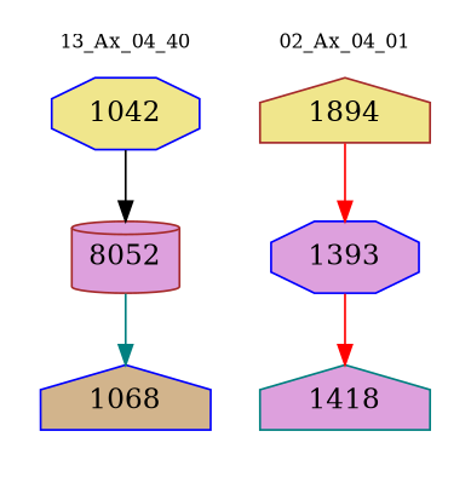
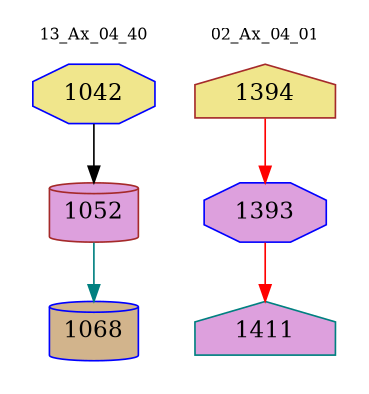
  digraph {
    node [color=blue fillcolor=plum shape=octagon style=filled]
    edge [color=red]
    n1 [fillcolor=khaki label=1042]
-   n2 [color=brown label=8052 shape=cylinder]
-   n3 [fillcolor=tan label=1068 shape=house]
-   n4 [color=brown fillcolor=khaki label=1894 shape=house]
+   n2 [color=brown label=1052 shape=cylinder]
+   n3 [fillcolor=tan label=1068 shape=cylinder]
+   n4 [color=brown fillcolor=khaki label=1394 shape=house]
    n5 [label=1393]
-   n6 [color=teal label=1418 shape=house]
+   n6 [color=teal label=1411 shape=house]
    subgraph cluster_1 {
      color=white
      fontsize=10
      label="13_Ax_04_40"
      n1
      n2
      n3
    }
    subgraph cluster_2 {
      color=white
      fontsize=10
      label="02_Ax_04_01"
      n4
      n5
      n6
    }
    n1 -> n2 [color=black]
    n2 -> n3 [color=teal]
    n4 -> n5
    n5 -> n6
  }
